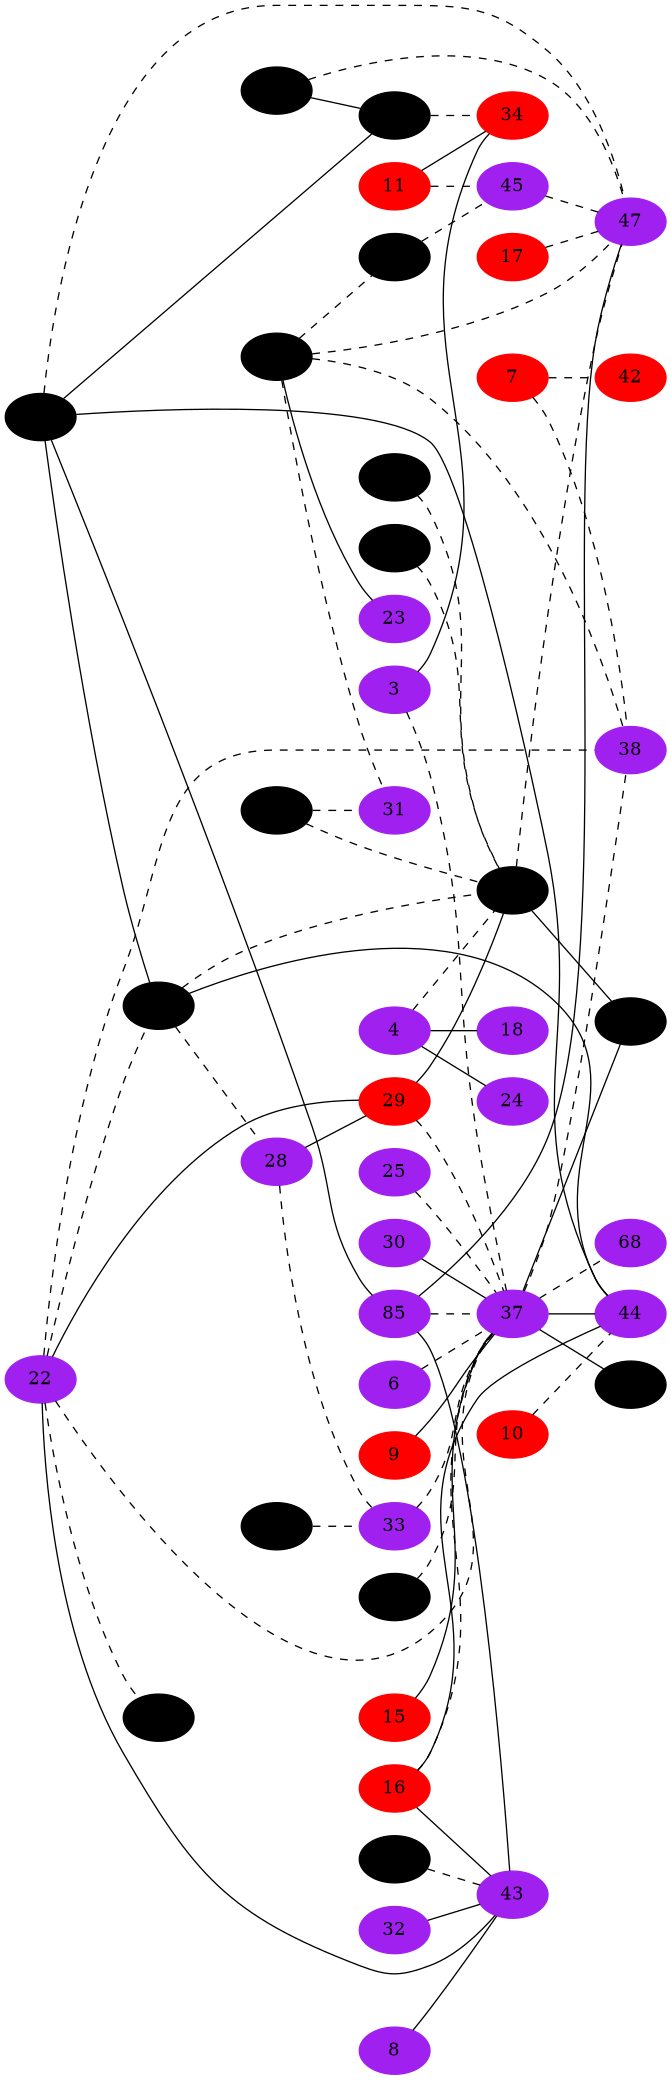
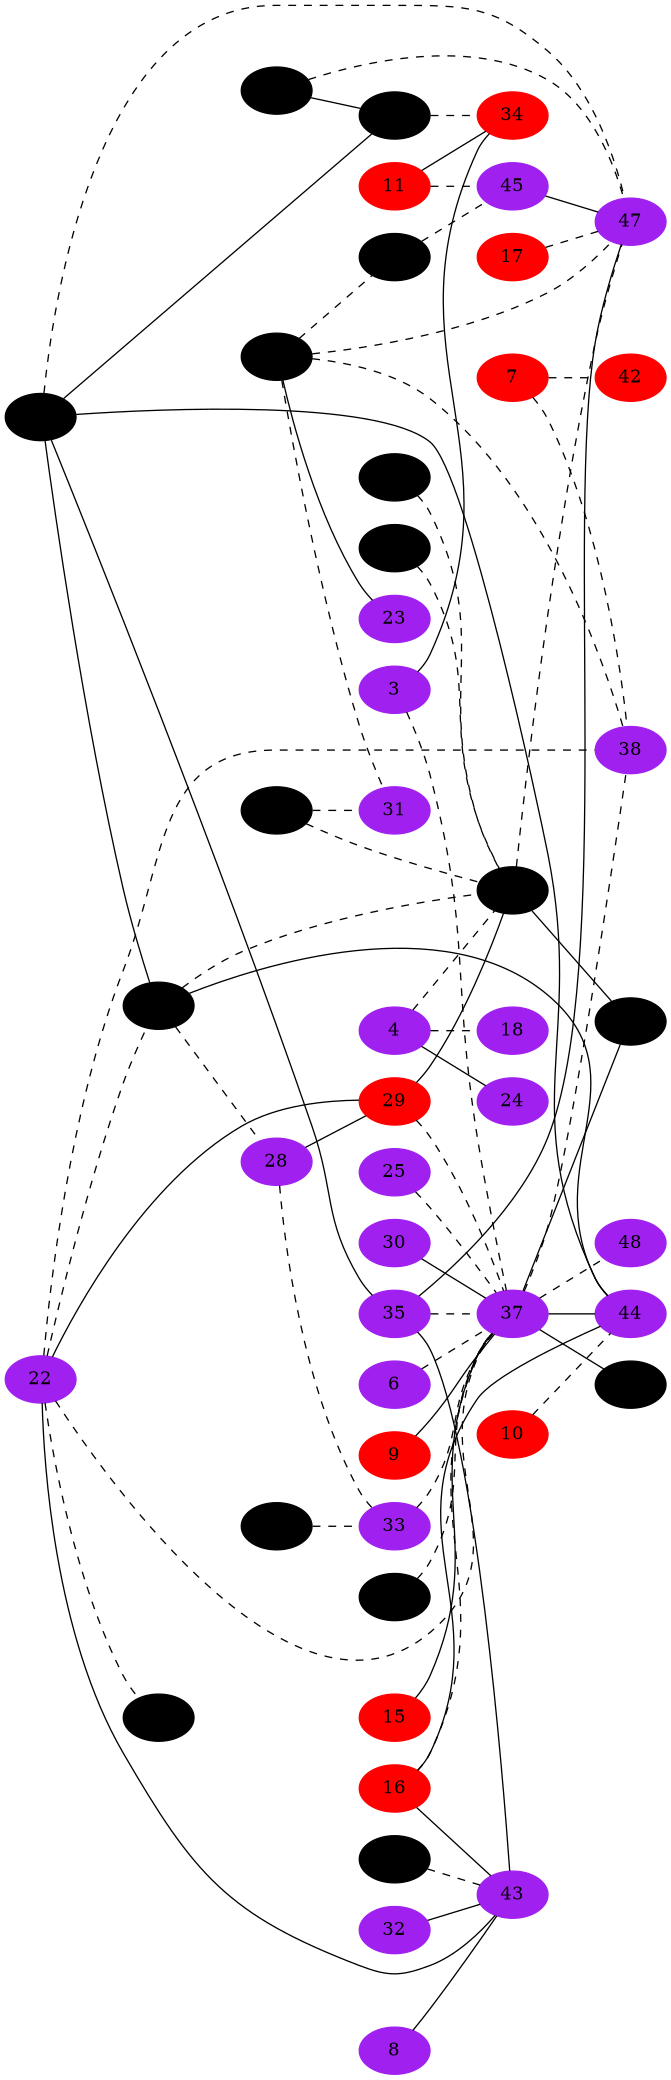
  graph {
    rankdir=LR
    node [color=purple style=filled]
    edge [style=dashed weight=1.0]
    1 [color=black]
    27 [color=black]
    47
    34 [color=red]
    2 [color=black]
    23
    31
    38
    39 [color=black]
    45
    3
    37
    44
    41 [color=black]
    46 [color=black]
-   48 [label=68]
+   48
    4
    18
    24
    40 [color=black]
    5 [color=black]
    6
    7 [color=red]
    42 [color=red]
    8
    43
    9 [color=red]
    10 [color=red]
    11 [color=red]
    12 [color=black]
    13 [color=black]
    14 [color=black]
    15 [color=red]
    16 [color=red]
    17 [color=red]
    19 [color=black]
    26 [color=black]
-   35 [label=85]
+   35
    28
    20 [color=black]
    33
    21 [color=black]
    22
    29 [color=red]
    36 [color=black]
    25
    30
    32
    1 -- 27 [style=solid]
    1 -- 47
    27 -- 34
    2 -- 47
    2 -- 23 [style=solid]
    2 -- 31
    2 -- 38
    2 -- 39
    39 -- 45
-   45 -- 47 [weight=2.0]
+   45 -- 47 [style=solid weight=2.0]
    3 -- 34 [style=solid]
    3 -- 37
    37 -- 38 [weight=2.0]
    37 -- 44 [style=solid]
    37 -- 41 [style=solid]
    37 -- 46 [style=solid]
    37 -- 48
-   4 -- 18 [style=solid]
+   4 -- 18
    4 -- 24 [style=solid]
    4 -- 40
    40 -- 47
    40 -- 46 [style=solid]
    5 -- 40
    6 -- 37
    7 -- 38
    7 -- 42
    8 -- 43 [style=solid]
    9 -- 37 [style=solid]
    10 -- 44
    11 -- 34 [style=solid]
    11 -- 45
    12 -- 40
    13 -- 43
    14 -- 37
    15 -- 37 [style=solid]
    16 -- 37
    16 -- 44 [style=solid]
    16 -- 43 [style=solid]
    17 -- 47
    19 -- 27 [style=solid]
    19 -- 47
    19 -- 44 [style=solid]
    19 -- 26 [style=solid]
    19 -- 35 [style=solid]
    26 -- 44 [style=solid]
    26 -- 40
    26 -- 28
    35 -- 47 [style=solid]
    35 -- 37
    35 -- 43 [style=solid]
    28 -- 33
    28 -- 29 [style=solid]
    20 -- 33
    33 -- 37
    21 -- 31
    21 -- 40
    22 -- 38
    22 -- 37 [weight=2.0]
    22 -- 43 [style=solid]
    22 -- 26 [weight=2.0]
    22 -- 29 [style=solid]
    22 -- 36
    29 -- 37
    29 -- 40 [style=solid]
    25 -- 37
    30 -- 37 [style=solid]
    32 -- 43 [style=solid]
  }
